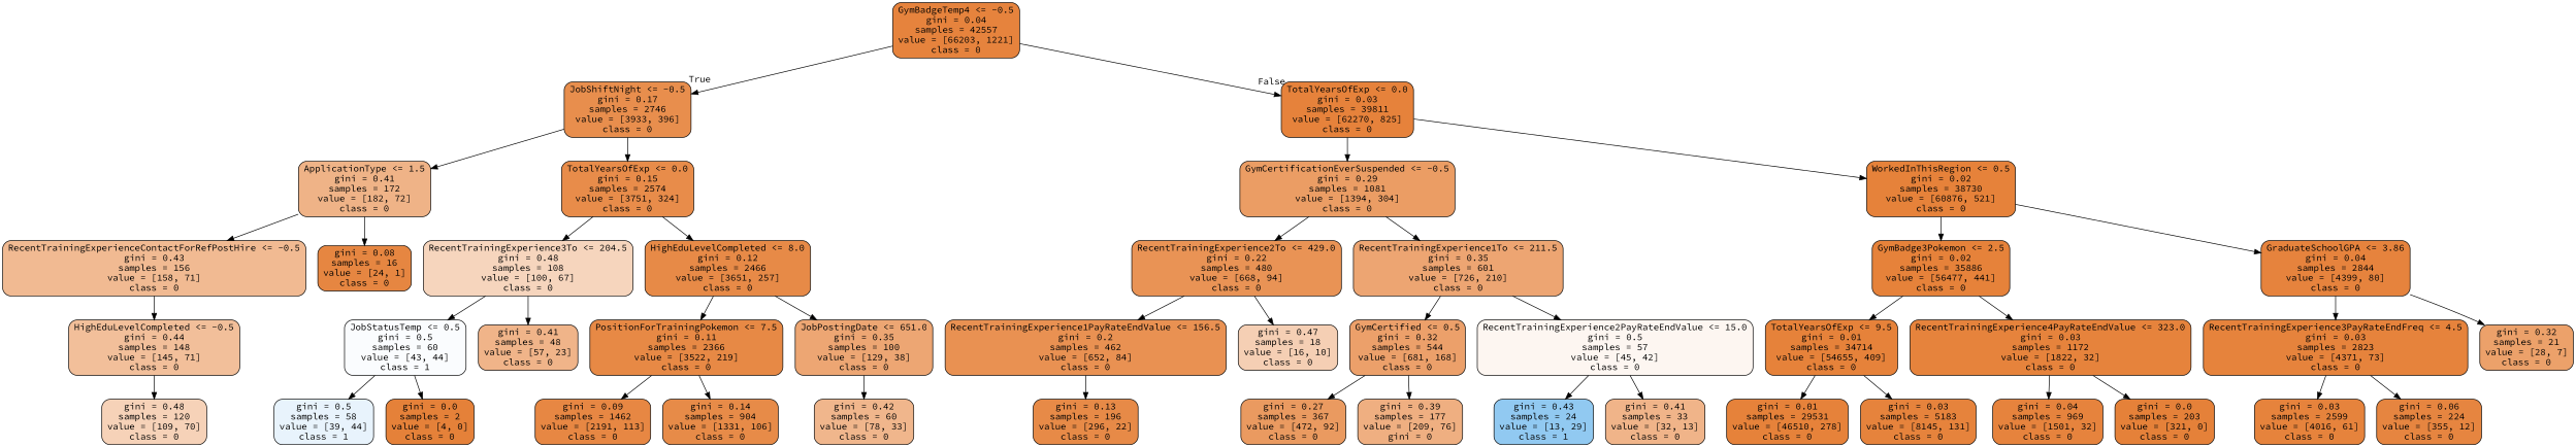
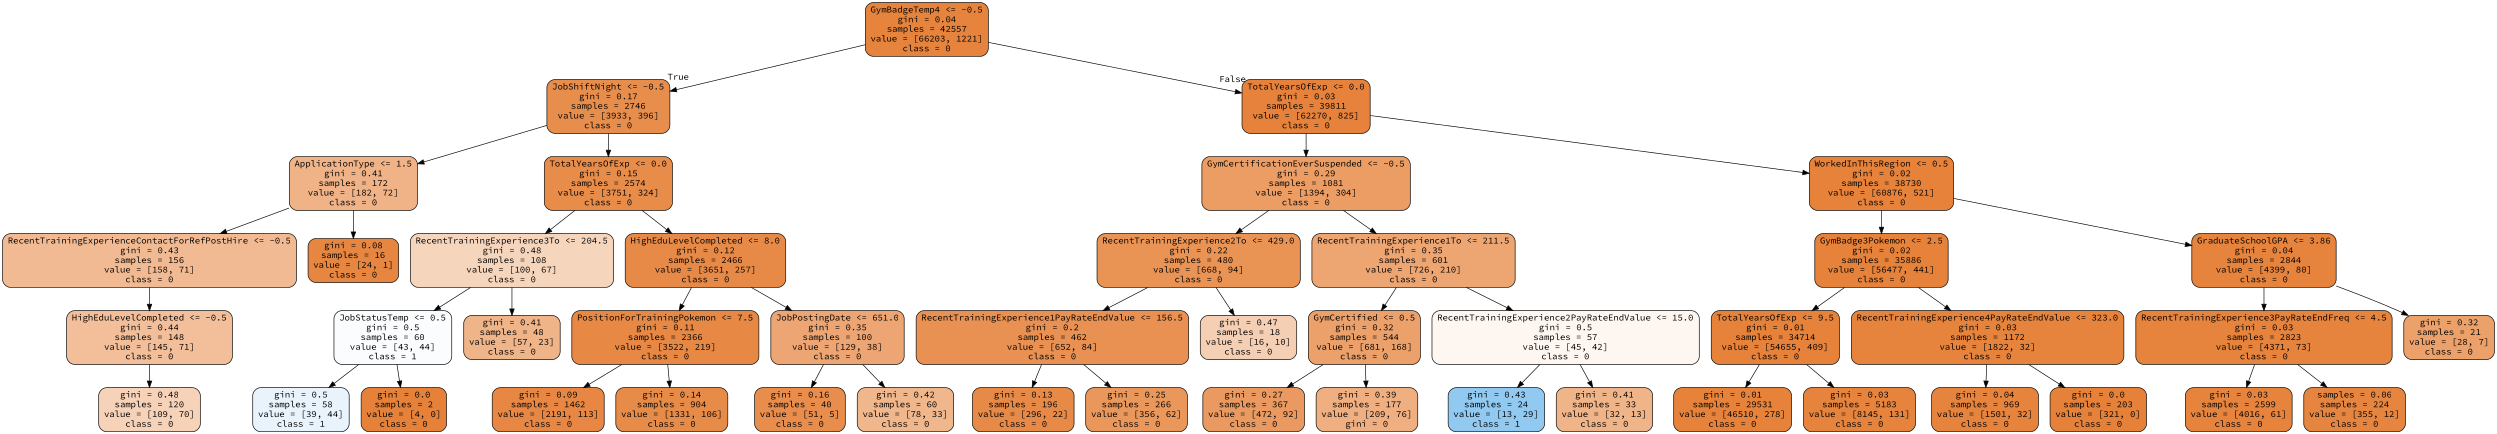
  digraph {
    fontname="Source Code Pro"
    node [color=black fillcolor="#e58139fd" fontname="Source Code Pro" shape=box style="filled, rounded"]
    edge [fontname="Source Code Pro"]
    n1 [fillcolor="#e58139fa" label="GymBadgeTemp4 <= -0.5\ngini = 0.04\nsamples = 42557\nvalue = [66203, 1221]\nclass = 0"]
    n2 [fillcolor="#e58139e5" label="JobShiftNight <= -0.5\ngini = 0.17\nsamples = 2746\nvalue = [3933, 396]\nclass = 0"]
    n3 [fillcolor="#e58139fc" label="TotalYearsOfExp <= 0.0\ngini = 0.03\nsamples = 39811\nvalue = [62270, 825]\nclass = 0"]
    n4 [fillcolor="#e581399a" label="ApplicationType <= 1.5\ngini = 0.41\nsamples = 172\nvalue = [182, 72]\nclass = 0"]
    n5 [fillcolor="#e58139e9" label="TotalYearsOfExp <= 0.0\ngini = 0.15\nsamples = 2574\nvalue = [3751, 324]\nclass = 0"]
    n6 [fillcolor="#e58139c7" label="GymCertificationEverSuspended <= -0.5\ngini = 0.29\nsamples = 1081\nvalue = [1394, 304]\nclass = 0"]
    n7 [label="WorkedInThisRegion <= 0.5\ngini = 0.02\nsamples = 38730\nvalue = [60876, 521]\nclass = 0"]
    n8 [fillcolor="#e581398c" label="RecentTrainingExperienceContactForRefPostHire <= -0.5\ngini = 0.43\nsamples = 156\nvalue = [158, 71]\nclass = 0"]
    n9 [fillcolor="#e58139f4" label="gini = 0.08\nsamples = 16\nvalue = [24, 1]\nclass = 0"]
    n10 [fillcolor="#e5813954" label="RecentTrainingExperience3To <= 204.5\ngini = 0.48\nsamples = 108\nvalue = [100, 67]\nclass = 0"]
    n11 [fillcolor="#e58139ed" label="HighEduLevelCompleted <= 8.0\ngini = 0.12\nsamples = 2466\nvalue = [3651, 257]\nclass = 0"]
    n12 [fillcolor="#e5813982" label="HighEduLevelCompleted <= -0.5\ngini = 0.44\nsamples = 148\nvalue = [145, 71]\nclass = 0"]
    n13 [fillcolor="#e581395b" label="gini = 0.48\nsamples = 120\nvalue = [109, 70]\nclass = 0"]
    n14 [fillcolor="#399de506" label="JobStatusTemp <= 0.5\ngini = 0.5\nsamples = 60\nvalue = [43, 44]\nclass = 1"]
    n15 [fillcolor="#e5813998" label="gini = 0.41\nsamples = 48\nvalue = [57, 23]\nclass = 0"]
    n16 [fillcolor="#e58139ef" label="PositionForTrainingPokemon <= 7.5\ngini = 0.11\nsamples = 2366\nvalue = [3522, 219]\nclass = 0"]
    n17 [fillcolor="#e58139b4" label="JobPostingDate <= 651.0\ngini = 0.35\nsamples = 100\nvalue = [129, 38]\nclass = 0"]
    n18 [fillcolor="#399de51d" label="gini = 0.5\nsamples = 58\nvalue = [39, 44]\nclass = 1"]
    n19 [fillcolor="#e58139ff" label="gini = 0.0\nsamples = 2\nvalue = [4, 0]\nclass = 0"]
    n20 [fillcolor="#e58139f2" label="gini = 0.09\nsamples = 1462\nvalue = [2191, 113]\nclass = 0"]
    n21 [fillcolor="#e58139eb" label="gini = 0.14\nsamples = 904\nvalue = [1331, 106]\nclass = 0"]
+   n22 [fillcolor="#e58139e6" label="gini = 0.16\nsamples = 40\nvalue = [51, 5]\nclass = 0"]
    n23 [fillcolor="#e5813993" label="gini = 0.42\nsamples = 60\nvalue = [78, 33]\nclass = 0"]
    n24 [fillcolor="#e58139db" label="RecentTrainingExperience2To <= 429.0\ngini = 0.22\nsamples = 480\nvalue = [668, 94]\nclass = 0"]
    n25 [fillcolor="#e58139b5" label="RecentTrainingExperience1To <= 211.5\ngini = 0.35\nsamples = 601\nvalue = [726, 210]\nclass = 0"]
    n26 [label="GymBadge3Pokemon <= 2.5\ngini = 0.02\nsamples = 35886\nvalue = [56477, 441]\nclass = 0"]
    n27 [fillcolor="#e58139fa" label="GraduateSchoolGPA <= 3.86\ngini = 0.04\nsamples = 2844\nvalue = [4399, 80]\nclass = 0"]
    n28 [fillcolor="#e58139de" label="RecentTrainingExperience1PayRateEndValue <= 156.5\ngini = 0.2\nsamples = 462\nvalue = [652, 84]\nclass = 0"]
    n29 [fillcolor="#e5813960" label="gini = 0.47\nsamples = 18\nvalue = [16, 10]\nclass = 0"]
    n30 [fillcolor="#e58139c0" label="GymCertified <= 0.5\ngini = 0.32\nsamples = 544\nvalue = [681, 168]\nclass = 0"]
    n31 [fillcolor="#e5813911" label="RecentTrainingExperience2PayRateEndValue <= 15.0\ngini = 0.5\nsamples = 57\nvalue = [45, 42]\nclass = 0"]
    n32 [fillcolor="#e58139ec" label="gini = 0.13\nsamples = 196\nvalue = [296, 22]\nclass = 0"]
+   n33 [fillcolor="#e58139d3" label="gini = 0.25\nsamples = 266\nvalue = [356, 62]\nclass = 0"]
    n34 [fillcolor="#e58139cd" label="gini = 0.27\nsamples = 367\nvalue = [472, 92]\nclass = 0"]
    n35 [fillcolor="#e58139a2" label="gini = 0.39\nsamples = 177\nvalue = [209, 76]\ngini = 0"]
    n36 [fillcolor="#399de58d" label="gini = 0.43\nsamples = 24\nvalue = [13, 29]\nclass = 1"]
    n37 [fillcolor="#e5813997" label="gini = 0.41\nsamples = 33\nvalue = [32, 13]\nclass = 0"]
    n38 [label="TotalYearsOfExp <= 9.5\ngini = 0.01\nsamples = 34714\nvalue = [54655, 409]\nclass = 0"]
    n39 [fillcolor="#e58139fb" label="RecentTrainingExperience4PayRateEndValue <= 323.0\ngini = 0.03\nsamples = 1172\nvalue = [1822, 32]\nclass = 0"]
    n40 [fillcolor="#e58139fb" label="RecentTrainingExperience3PayRateEndFreq <= 4.5\ngini = 0.03\nsamples = 2823\nvalue = [4371, 73]\nclass = 0"]
    n41 [fillcolor="#e58139bf" label="gini = 0.32\nsamples = 21\nvalue = [28, 7]\nclass = 0"]
    n42 [label="gini = 0.01\nsamples = 29531\nvalue = [46510, 278]\nclass = 0"]
    n43 [fillcolor="#e58139fb" label="gini = 0.03\nsamples = 5183\nvalue = [8145, 131]\nclass = 0"]
    n44 [fillcolor="#e58139fa" label="gini = 0.04\nsamples = 969\nvalue = [1501, 32]\nclass = 0"]
    n45 [fillcolor="#e58139ff" label="gini = 0.0\nsamples = 203\nvalue = [321, 0]\nclass = 0"]
    n46 [fillcolor="#e58139fb" label="gini = 0.03\nsamples = 2599\nvalue = [4016, 61]\nclass = 0"]
-   n47 [fillcolor="#e58139f6" label="gini = 0.06\nsamples = 224\nvalue = [355, 12]\nclass = 0"]
+   n47 [fillcolor="#e58139f6" label="samples = 0.06\nsamples = 224\nvalue = [355, 12]\nclass = 0"]
    n1 -> n2 [headlabel=True labelangle=45 labeldistance=2.5]
    n1 -> n3 [headlabel=False labelangle=-45 labeldistance=2.5]
    n2 -> n4
    n2 -> n5
    n3 -> n6
    n3 -> n7
    n4 -> n8
    n4 -> n9
    n5 -> n10
    n5 -> n11
    n6 -> n24
    n6 -> n25
    n7 -> n26
    n7 -> n27
    n8 -> n12
    n10 -> n14
    n10 -> n15
    n11 -> n16
    n11 -> n17
    n12 -> n13
    n14 -> n18
    n14 -> n19
    n16 -> n20
    n16 -> n21
+   n17 -> n22
    n17 -> n23
    n24 -> n28
    n24 -> n29
    n25 -> n30
    n25 -> n31
    n26 -> n38
    n26 -> n39
    n27 -> n40
    n27 -> n41
    n28 -> n32
+   n28 -> n33
    n30 -> n34
    n30 -> n35
    n31 -> n36
    n31 -> n37
    n38 -> n42
    n38 -> n43
    n39 -> n44
    n39 -> n45
    n40 -> n46
    n40 -> n47
  }
